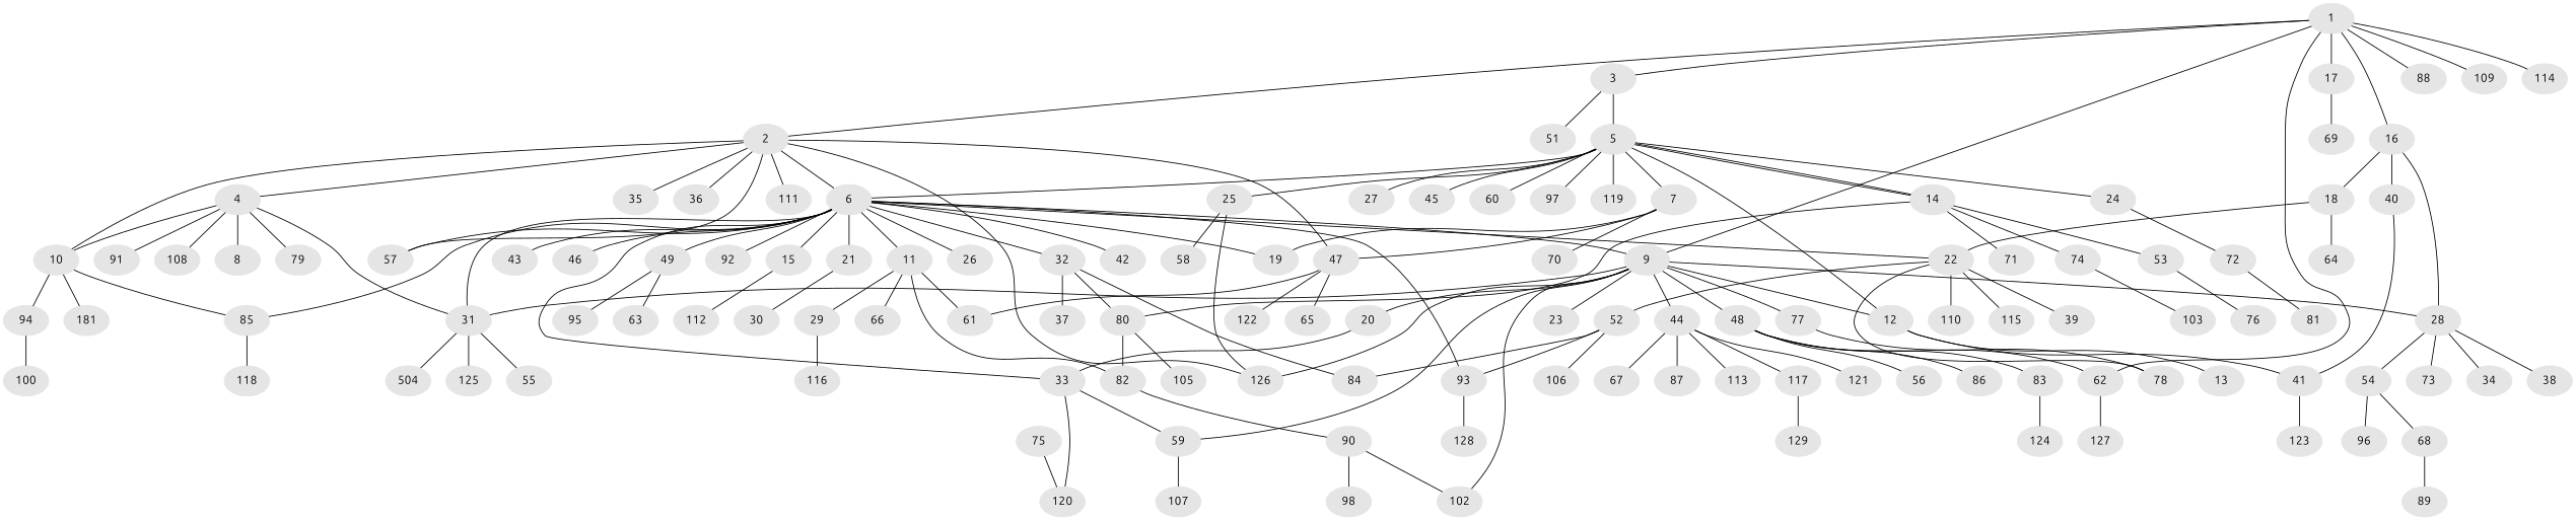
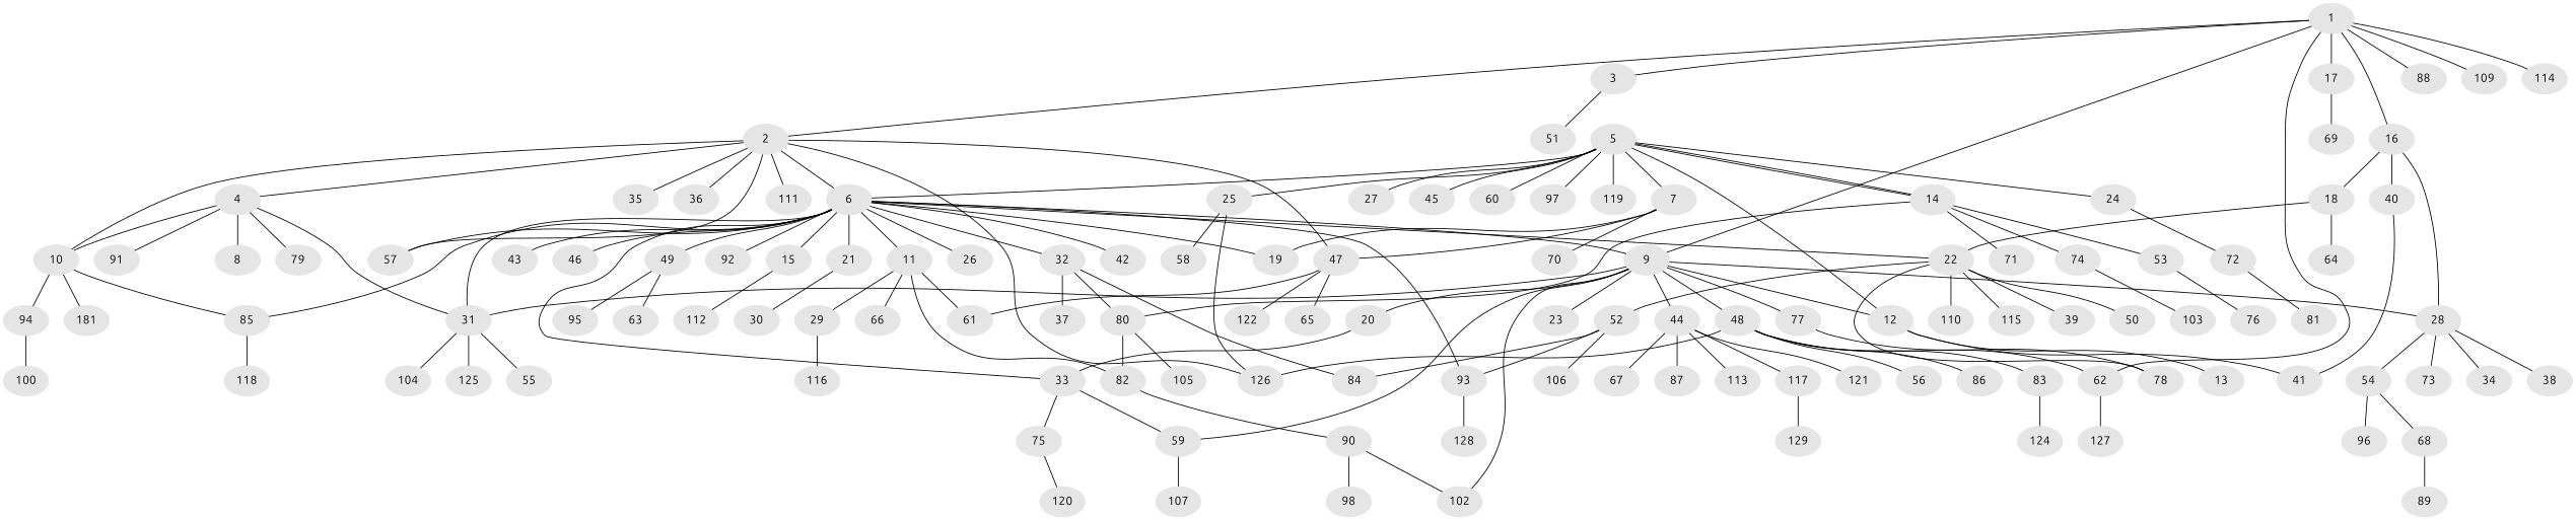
  graph {
    fontname=Ubuntu
    node [color=gray90 fontname=Ubuntu style=filled]
    edge [fontname=Ubuntu]
    1
    2
    3
    9
    16
    17
    62
    88
    109
    114
    4
    6
    10
    35
    36
    47
    57
    111
    126
    5
    51
    31
    12
    20
    23
    28
    44
    48
    59
    77
    102
    18
    40
    69
    127
    8
    79
    91
-   108
    11
    15
    19
    21
    22
    26
    32
    33
    42
    43
    46
    49
    85
    92
    93
    94
    n56 [label=181]
    61
    65
    122
    7
    14
    24
    25
    27
    45
    60
    97
    119
    55
-   104 [label=504]
+   104
    125
    70
    13
    41
    53
    71
    74
    80
    72
    58
    29
    66
    82
    112
    30
    39
+   50
    52
    78
    110
    115
    37
    84
    75
    63
    95
    118
    128
    34
    38
    54
    73
    67
    87
    113
    117
    121
    86
    56
    83
    107
    100
    116
    90
-   123
    76
    103
    105
    64
    106
    81
    68
    96
    120
    129
    124
    89
    98
    1 -- 2
    1 -- 3
    1 -- 9
    1 -- 16
    1 -- 17
    1 -- 62
    1 -- 88
    1 -- 109
    1 -- 114
    2 -- 4
    2 -- 6
    2 -- 10
    2 -- 35
    2 -- 36
    2 -- 47
    2 -- 57
    2 -- 111
    2 -- 126
-   3 -- 5
    3 -- 51
-   9 -- 126
+   48 -- 126
    9 -- 31
    9 -- 12
    9 -- 20
    9 -- 23
    9 -- 28
    9 -- 44
    9 -- 48
    9 -- 59
    9 -- 77
    9 -- 102
    16 -- 28
    16 -- 18
    16 -- 40
    17 -- 69
    62 -- 127
    4 -- 10
    4 -- 31
    4 -- 8
    4 -- 79
    4 -- 91
-   4 -- 108
    6 -- 9
    6 -- 57
    6 -- 31
    6 -- 11
    6 -- 15
    6 -- 19
    6 -- 21
    6 -- 22
    6 -- 26
    6 -- 32
    6 -- 33
    6 -- 42
    6 -- 43
    6 -- 46
    6 -- 49
    6 -- 85
    6 -- 92
    6 -- 93
    10 -- 85
    10 -- 94
    10 -- n56
    47 -- 61
    47 -- 65
    47 -- 122
    5 -- 6
    5 -- 12
    5 -- 7
    5 -- 14
    5 -- 14
    5 -- 24
    5 -- 25
    5 -- 27
    5 -- 45
    5 -- 60
    5 -- 97
    5 -- 119
    31 -- 55
    31 -- 104
    31 -- 125
    12 -- 13
    12 -- 41
    20 -- 33
    28 -- 34
    28 -- 38
    28 -- 54
    28 -- 73
    44 -- 67
    44 -- 87
    44 -- 113
    44 -- 117
    44 -- 121
    48 -- 62
    48 -- 86
    48 -- 56
    48 -- 83
    59 -- 107
    77 -- 78
    18 -- 22
    18 -- 64
    40 -- 41
    11 -- 61
    11 -- 29
    11 -- 66
    11 -- 82
    15 -- 112
    21 -- 30
    22 -- 39
+   22 -- 50
    22 -- 52
    22 -- 78
    22 -- 110
    22 -- 115
    32 -- 80
    32 -- 37
    32 -- 84
    33 -- 59
-   33 -- 120
+   33 -- 75
    49 -- 63
    49 -- 95
    85 -- 118
    93 -- 128
    94 -- 100
    7 -- 47
    7 -- 19
    7 -- 70
    14 -- 53
    14 -- 71
    14 -- 74
    14 -- 80
    24 -- 72
    25 -- 126
    25 -- 58
-   41 -- 123
    53 -- 76
    74 -- 103
    80 -- 82
    80 -- 105
    72 -- 81
    29 -- 116
    82 -- 90
    52 -- 93
    52 -- 84
    52 -- 106
    75 -- 120
    54 -- 68
    54 -- 96
    117 -- 129
    83 -- 124
    90 -- 102
    90 -- 98
    68 -- 89
  }
